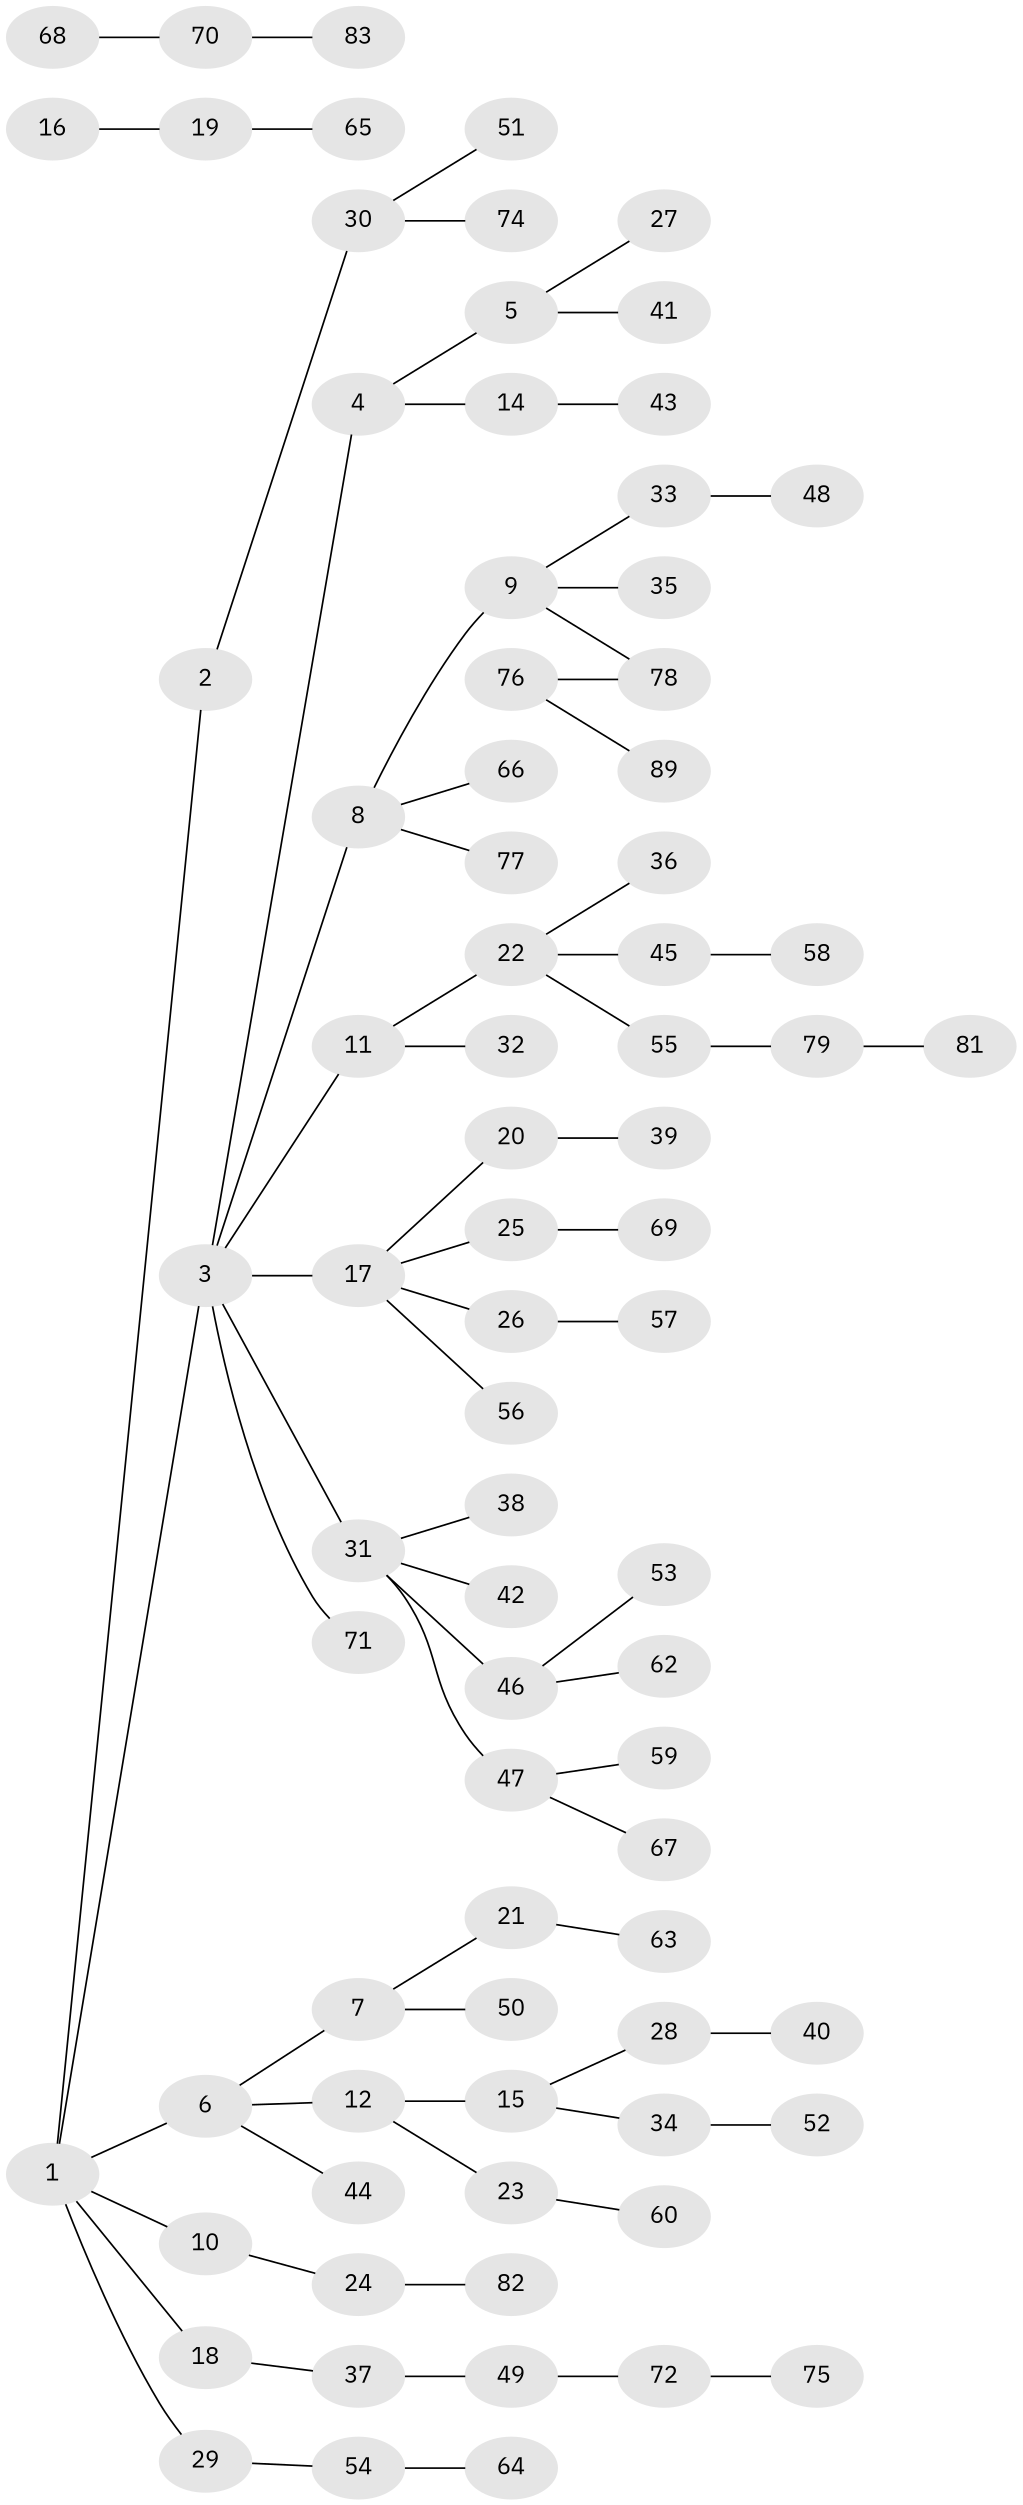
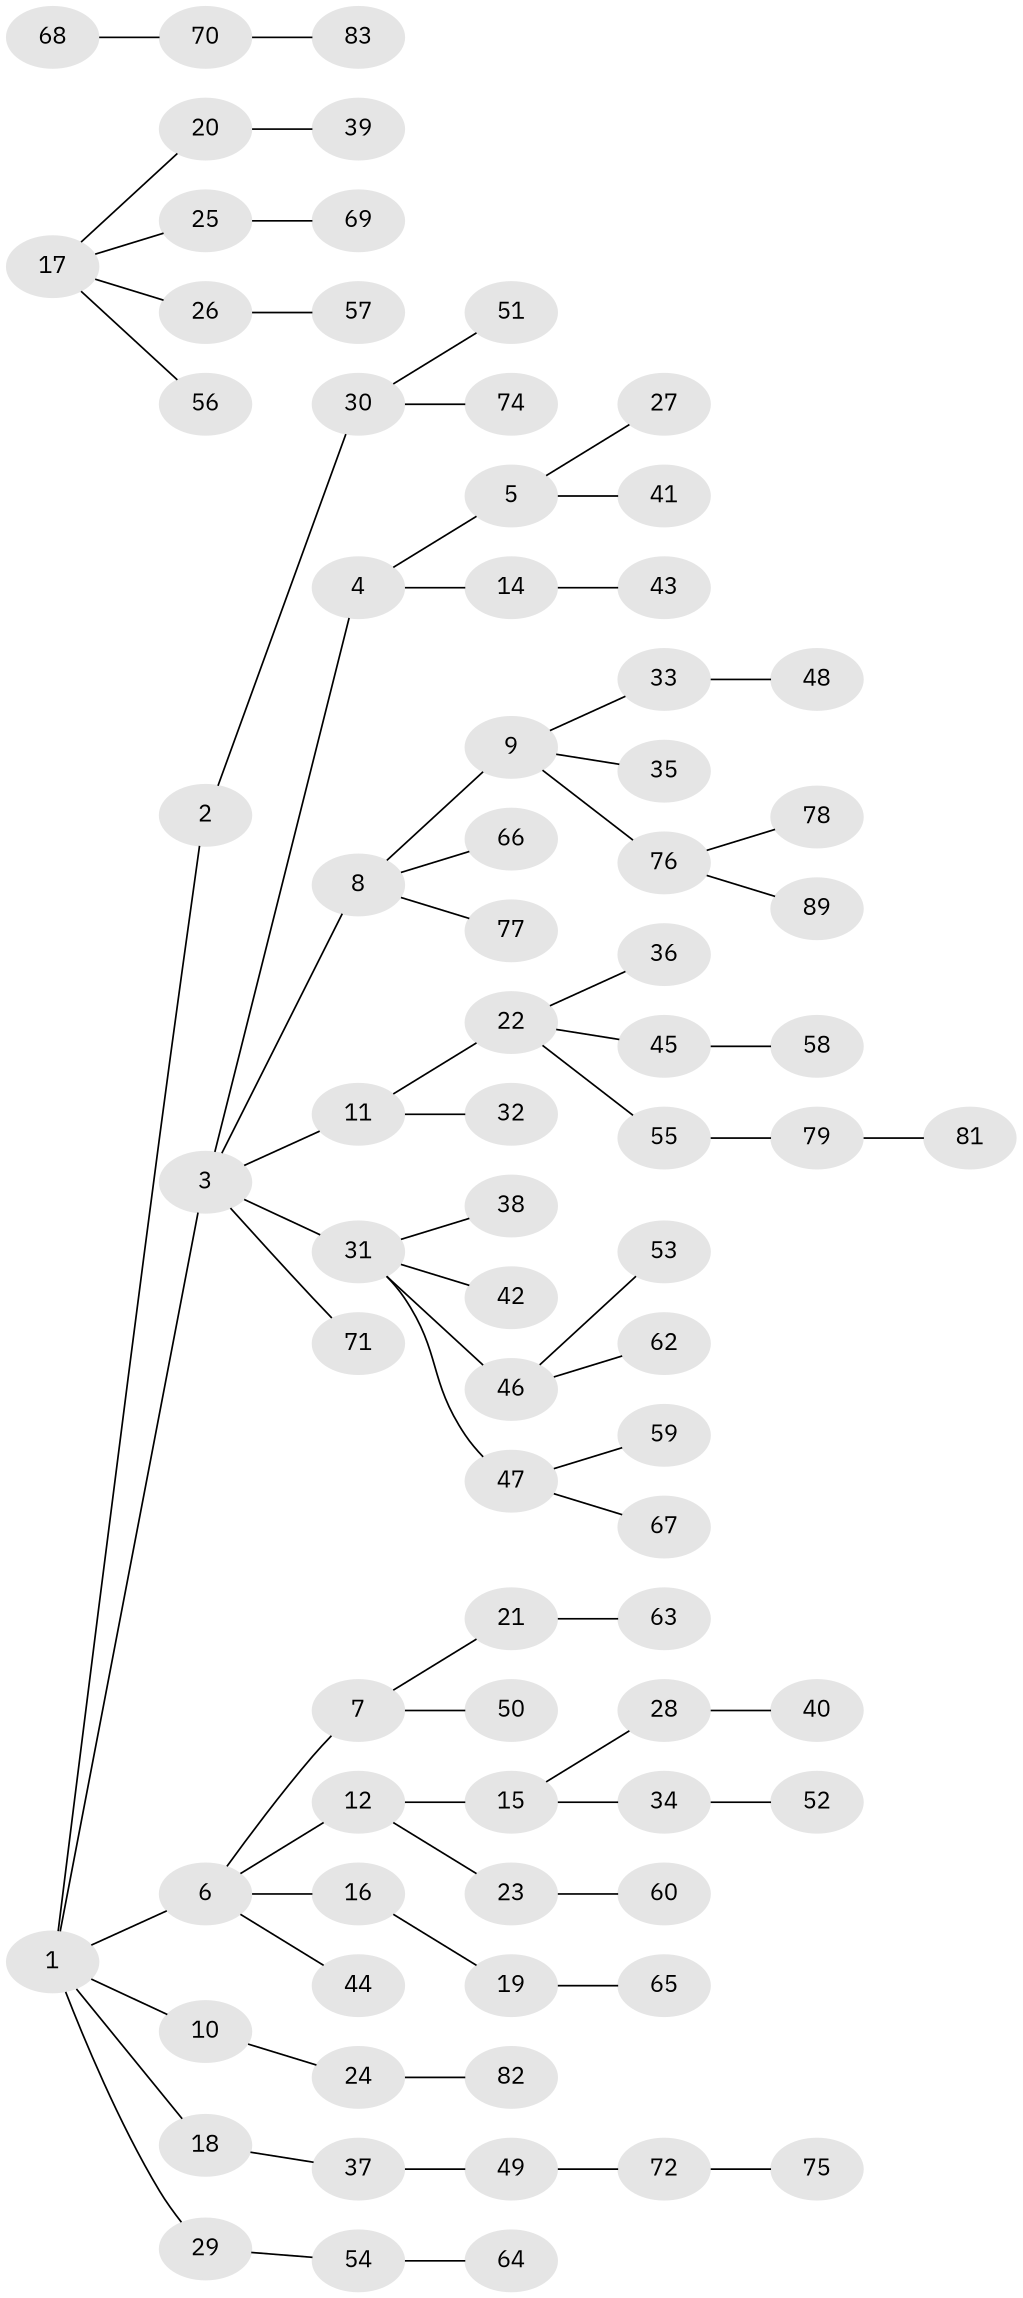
  graph {
    fontname="IBM Plex Sans"
    rankdir=LR
    node [color=gray90 fontname="IBM Plex Sans" style=filled]
    edge [fontname="IBM Plex Sans"]
    1
    2
    3
    6
    10
    18
    29
    30
    4
    8
    11
    17
    31
    71
    7
    12
    16
    44
    24
    37
    54
    51
    74
    5
    14
    9
    66
    77
    22
    32
    20
    25
    26
    56
    38
    42
    46
    47
    27
    41
    43
    21
    50
    15
    23
    19
    63
    33
    35
    76
    48
    78
    n53 [label=89]
    82
    36
    45
    55
    28
    34
    60
    40
    52
    65
    39
    69
    57
    49
    58
    79
    64
    53
    62
    59
    67
    72
    75
    81
    68
    70
    n80 [label=83]
    1 -- 2
    1 -- 3
    1 -- 6
    1 -- 10
    1 -- 18
    1 -- 29
    2 -- 30
    3 -- 4
    3 -- 8
    3 -- 11
-   3 -- 17
    3 -- 31
    3 -- 71
    6 -- 7
    6 -- 12
+   6 -- 16
    6 -- 44
    10 -- 24
    18 -- 37
    29 -- 54
    30 -- 51
    30 -- 74
    4 -- 5
    4 -- 14
    8 -- 9
    8 -- 66
    8 -- 77
    11 -- 22
    11 -- 32
    17 -- 20
    17 -- 25
    17 -- 26
    17 -- 56
    31 -- 38
    31 -- 42
    31 -- 46
    31 -- 47
    7 -- 21
    7 -- 50
    12 -- 15
    12 -- 23
    16 -- 19
    24 -- 82
    37 -- 49
    54 -- 64
    5 -- 27
    5 -- 41
    14 -- 43
    9 -- 33
    9 -- 35
-   9 -- 78
+   9 -- 76
    22 -- 36
    22 -- 45
    22 -- 55
    20 -- 39
    25 -- 69
    26 -- 57
    46 -- 53
    46 -- 62
    47 -- 59
    47 -- 67
    21 -- 63
    15 -- 28
    15 -- 34
    23 -- 60
    19 -- 65
    33 -- 48
    76 -- 78
    76 -- n53
    45 -- 58
    55 -- 79
    28 -- 40
    34 -- 52
    49 -- 72
    79 -- 81
    72 -- 75
    68 -- 70
    70 -- n80
  }
